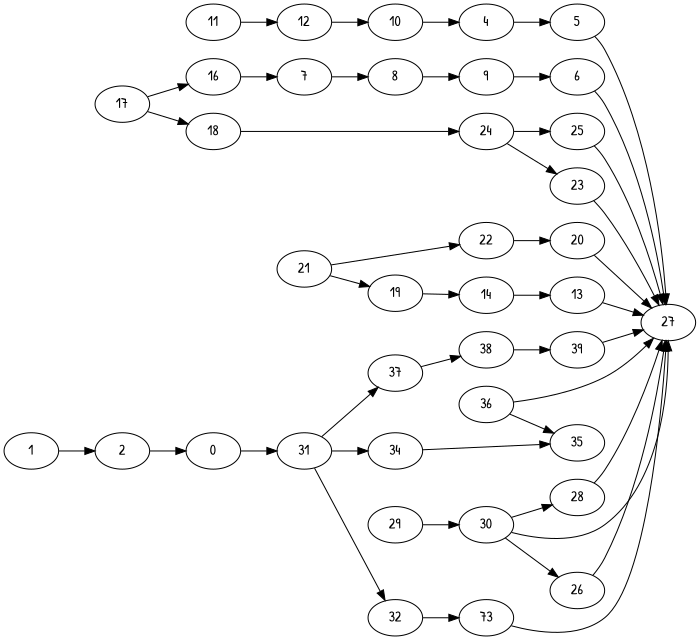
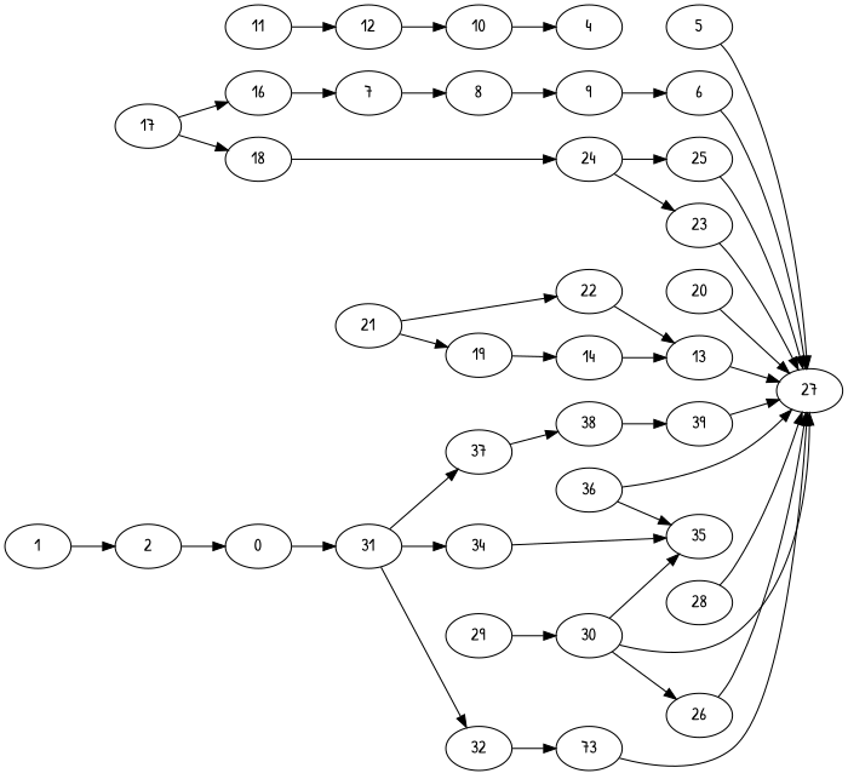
  strict digraph {
    fontname="Patrick Hand"
    rankdir=LR
    node [exec=171 fontname="Patrick Hand"]
    edge [comm=6 fontname="Patrick Hand"]
    0 [exec=188]
    31 [exec=195]
    32 [exec=154]
    34 [exec=155]
    37 [exec=51]
    1 [exec=190]
    2
    27 [exec=83]
    4 [exec=149]
    5 [exec=53]
    6
    7 [exec=149]
    8 [exec=159]
    9 [exec=151]
    10 [exec=105]
    11 [exec=116]
    12 [exec=161]
    13 [exec=173]
    14 [exec=72]
    16 [exec=159]
    17 [exec=156]
    18 [exec=80]
    24 [exec=98]
    23 [exec=185]
    25 [exec=130]
    19 [exec=69]
    20 [exec=77]
    21 [exec=187]
    22 [exec=58]
    26 [exec=200]
    28 [exec=157]
    29 [exec=124]
    30 [exec=182]
    n34 [exec=59 label=73]
    35 [exec=89]
    38 [exec=172]
    36 [exec=101]
    39 [exec=180]
    0 -> 31 [comm=5]
    31 -> 32 [comm=5]
    31 -> 34 [comm=17]
    31 -> 37 [comm=7]
    32 -> n34 [comm=10]
    34 -> 35 [comm=16]
    37 -> 38
    1 -> 2 [comm=20]
    2 -> 0 [comm=17]
-   4 -> 5 [comm=13]
    5 -> 27 [comm=13]
    6 -> 27 [comm=18]
    7 -> 8
    8 -> 9 [comm=20]
    9 -> 6 [comm=15]
    10 -> 4 [comm=5]
    11 -> 12
    12 -> 10 [comm=9]
    13 -> 27
    14 -> 13
    16 -> 7 [comm=20]
    17 -> 16 [comm=7]
    17 -> 18
    18 -> 24 [comm=20]
    24 -> 23 [comm=14]
    24 -> 25 [comm=17]
    23 -> 27 [comm=17]
    25 -> 27 [comm=16]
    19 -> 14 [comm=15]
    20 -> 27 [comm=10]
    21 -> 19 [comm=7]
    21 -> 22 [comm=15]
-   22 -> 20 [comm=16]
+   22 -> 13 [comm=16]
    26 -> 27 [comm=13]
    28 -> 27 [comm=11]
    29 -> 30 [comm=15]
    30 -> 27 [comm=8]
    30 -> 26 [comm=18]
-   30 -> 28 [comm=9]
+   30 -> 35 [comm=9]
    n34 -> 27
    38 -> 39 [comm=18]
    36 -> 27 [comm=17]
    36 -> 35 [comm=19]
    39 -> 27
  }
